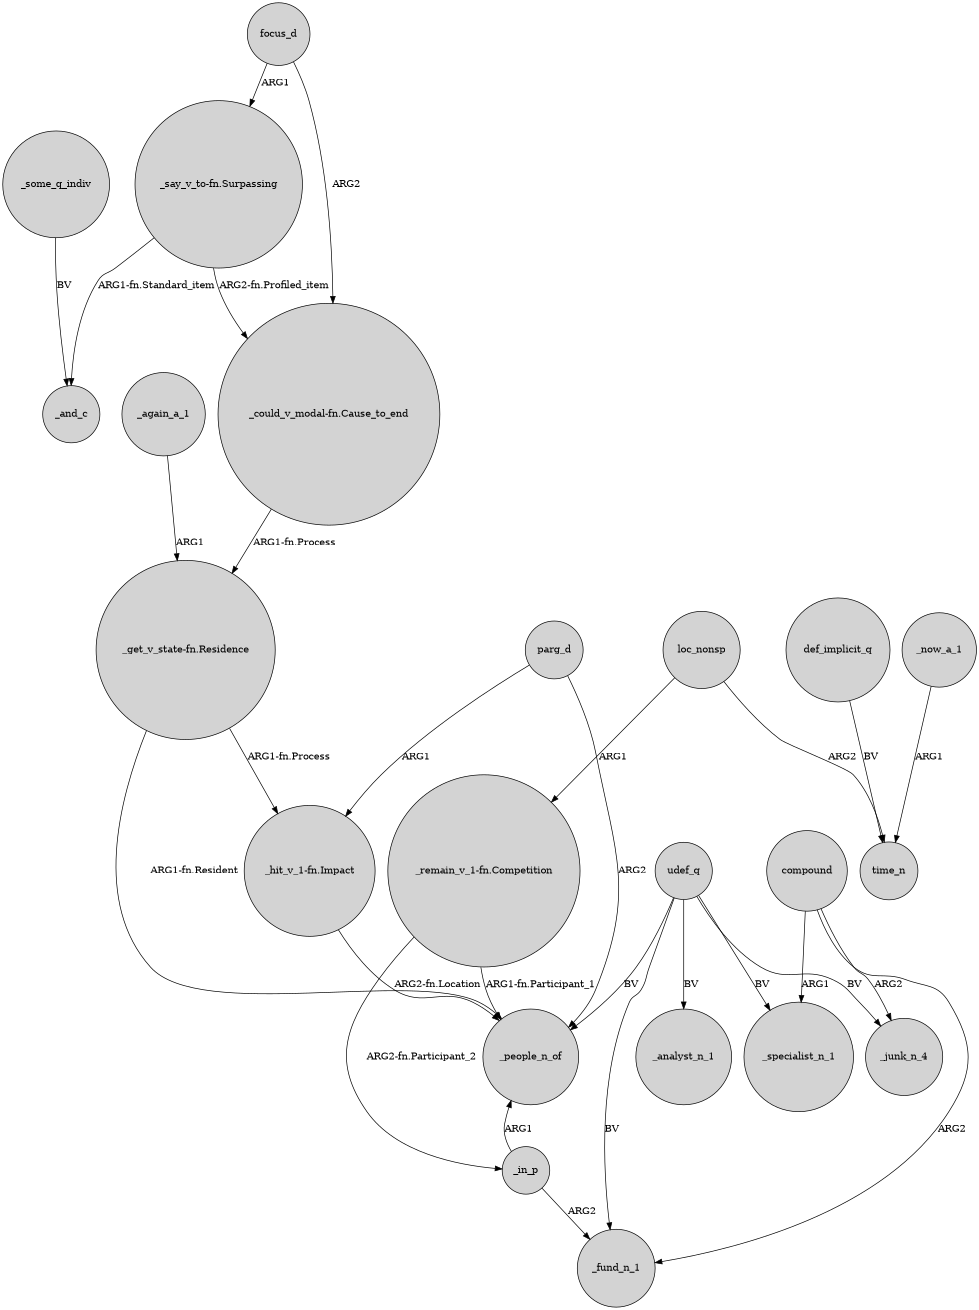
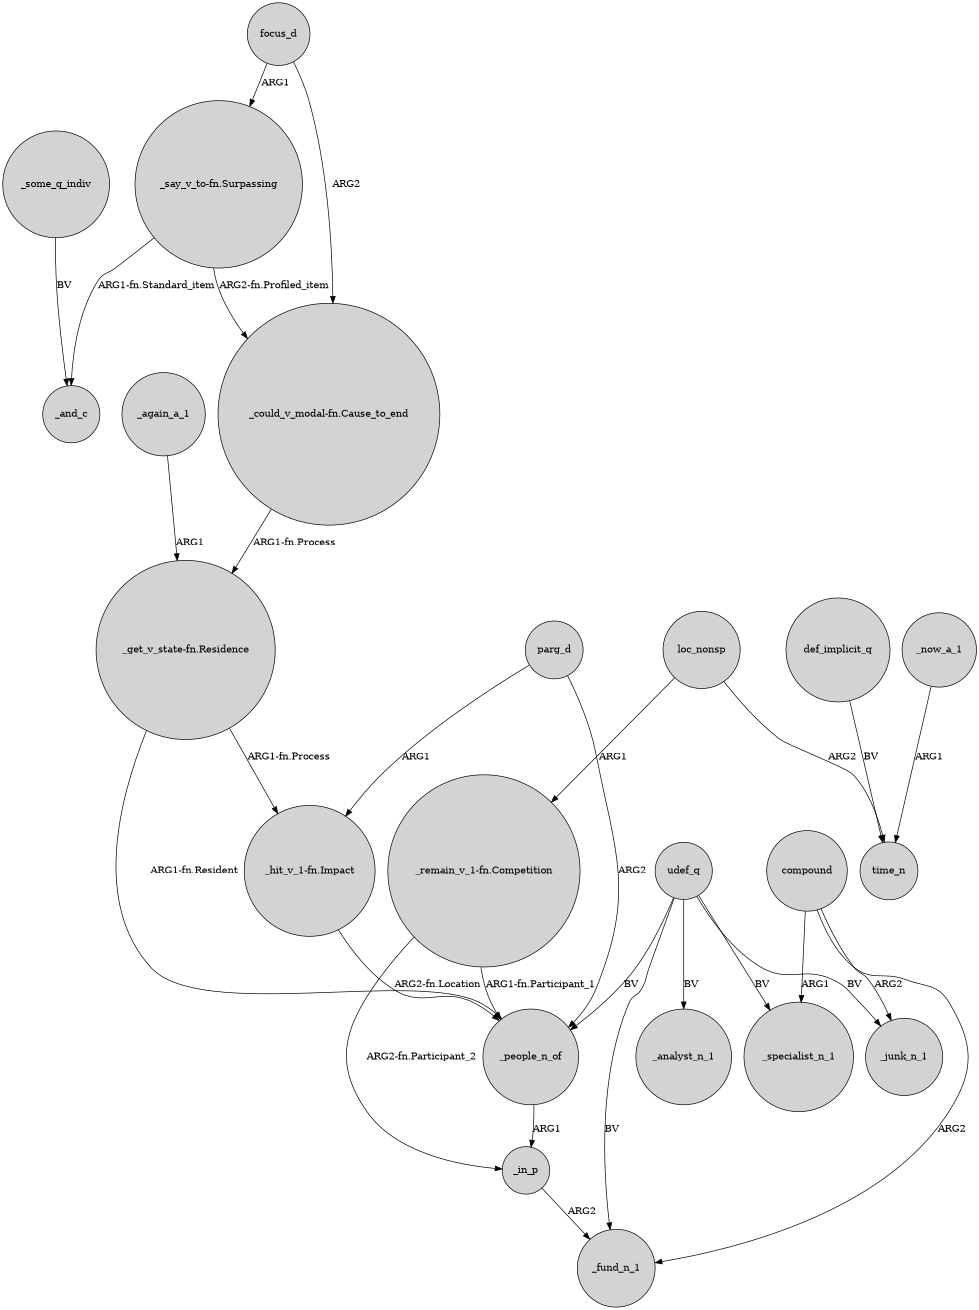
  digraph {
    node [shape=circle style=filled]
    udef_q
    _people_n_of
    _fund_n_1
    _specialist_n_1
    _analyst_n_1
-   _junk_n_1 [label=_junk_n_4]
+   _junk_n_1
    compound
    "_get_v_state-fn.Residence"
    "_hit_v_1-fn.Impact"
    "_remain_v_1-fn.Competition"
    _in_p
    parg_d
    "_say_v_to-fn.Surpassing"
    "_could_v_modal-fn.Cause_to_end"
    _and_c
    _now_a_1
    time_n
    _again_a_1
    loc_nonsp
    _some_q_indiv
    focus_d
    def_implicit_q
    udef_q -> _people_n_of [label=BV]
    udef_q -> _fund_n_1 [label=BV]
    udef_q -> _specialist_n_1 [label=BV]
    udef_q -> _analyst_n_1 [label=BV]
    udef_q -> _junk_n_1 [label=BV]
    compound -> _fund_n_1 [label=ARG2]
    compound -> _specialist_n_1 [label=ARG1]
    compound -> _junk_n_1 [label=ARG2]
    "_get_v_state-fn.Residence" -> _people_n_of [label="ARG1-fn.Resident"]
    "_get_v_state-fn.Residence" -> "_hit_v_1-fn.Impact" [label="ARG1-fn.Process"]
    "_hit_v_1-fn.Impact" -> _people_n_of [label="ARG2-fn.Location"]
    "_remain_v_1-fn.Competition" -> _people_n_of [label="ARG1-fn.Participant_1"]
    "_remain_v_1-fn.Competition" -> _in_p [label="ARG2-fn.Participant_2"]
-   _in_p -> _people_n_of [label=ARG1]
+   _people_n_of -> _in_p [label=ARG1]
    _in_p -> _fund_n_1 [label=ARG2]
    parg_d -> _people_n_of [label=ARG2]
    parg_d -> "_hit_v_1-fn.Impact" [label=ARG1]
    "_say_v_to-fn.Surpassing" -> "_could_v_modal-fn.Cause_to_end" [label="ARG2-fn.Profiled_item"]
    "_say_v_to-fn.Surpassing" -> _and_c [label="ARG1-fn.Standard_item"]
    "_could_v_modal-fn.Cause_to_end" -> "_get_v_state-fn.Residence" [label="ARG1-fn.Process"]
    _now_a_1 -> time_n [label=ARG1]
    _again_a_1 -> "_get_v_state-fn.Residence" [label=ARG1]
    loc_nonsp -> "_remain_v_1-fn.Competition" [label=ARG1]
    loc_nonsp -> time_n [label=ARG2]
    _some_q_indiv -> _and_c [label=BV]
    focus_d -> "_say_v_to-fn.Surpassing" [label=ARG1]
    focus_d -> "_could_v_modal-fn.Cause_to_end" [label=ARG2]
    def_implicit_q -> time_n [label=BV]
  }
